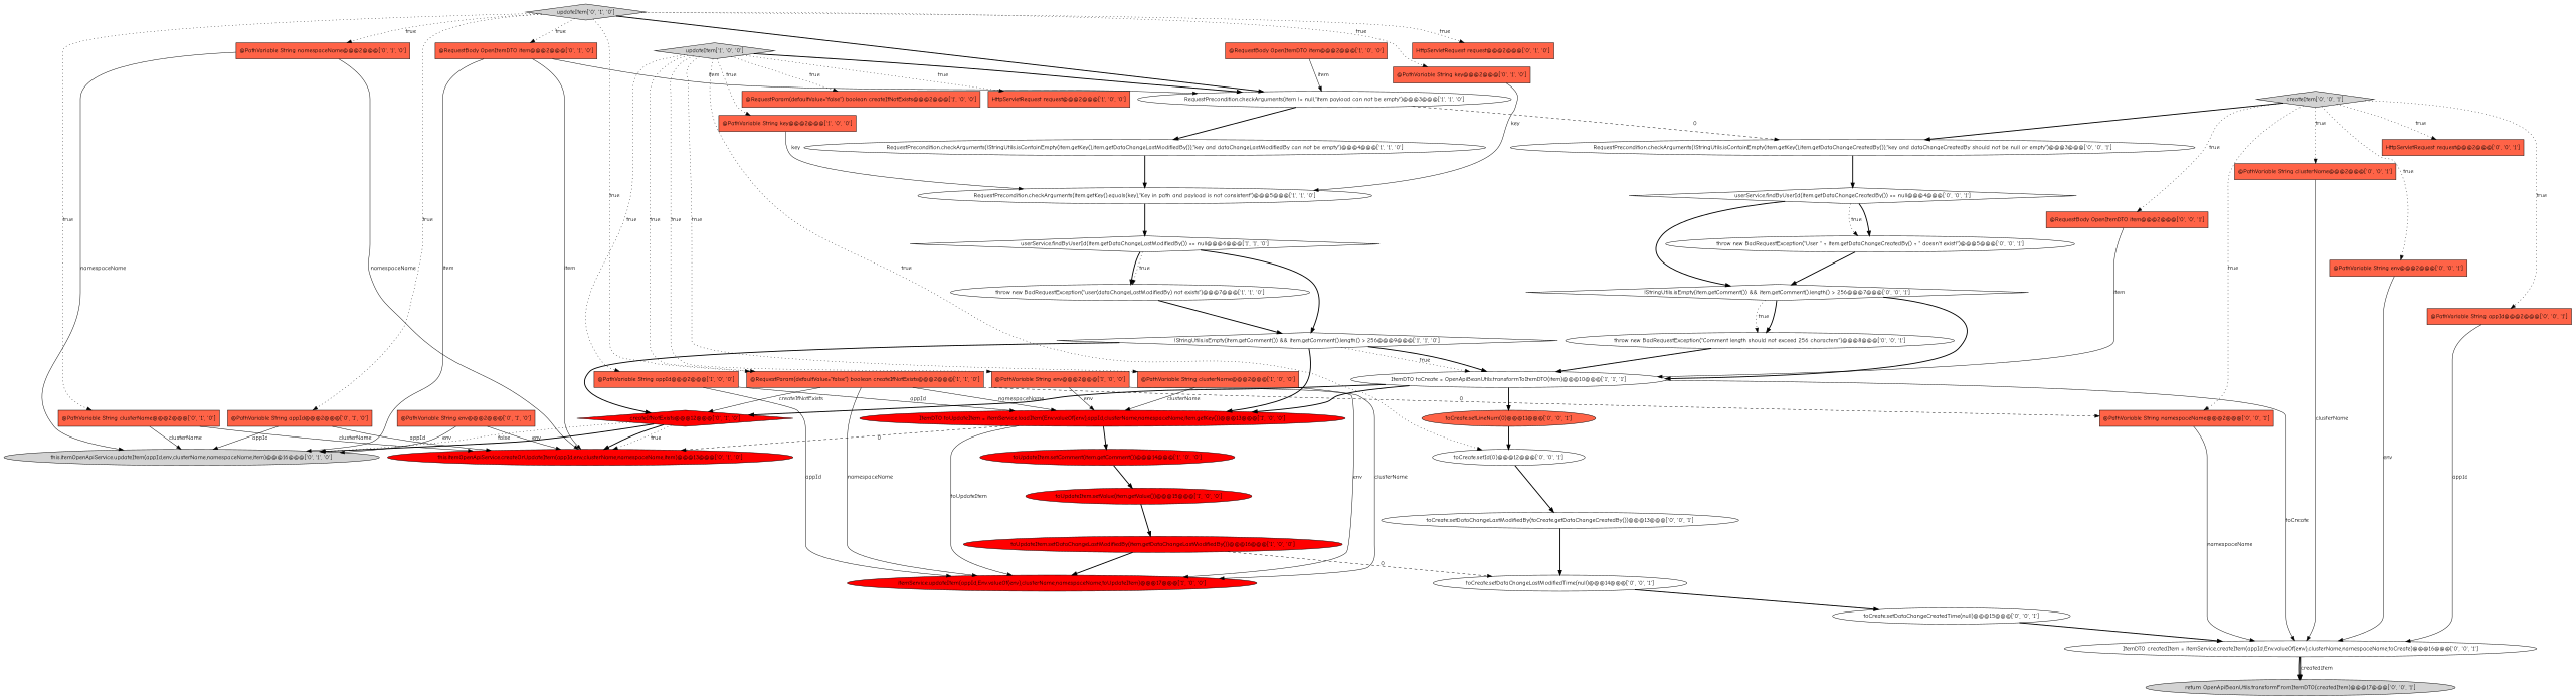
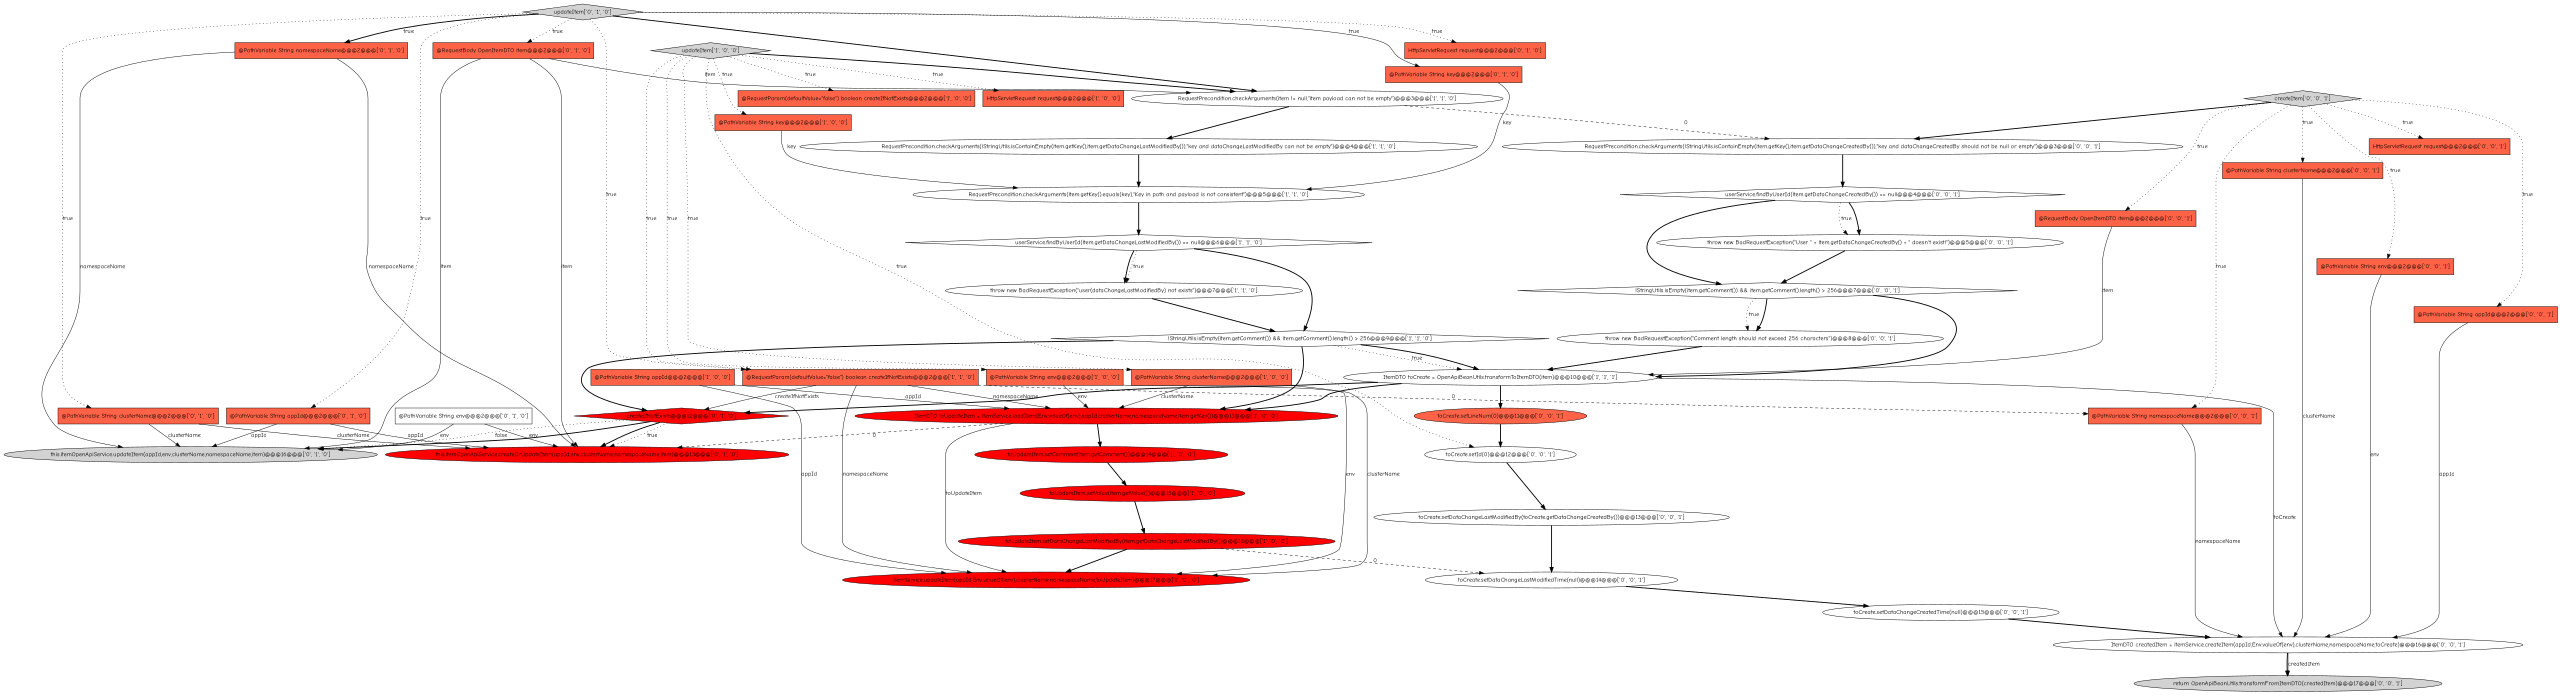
  digraph {
    fontname="Comic Neue"
    node [fillcolor=tomato fontname="Comic Neue" shape=ellipse style=filled]
    edge [fontname="Comic Neue" style=bold]
    n1 [label="@PathVariable String namespaceName@@@2@@@['0', '1', '0']" shape=box]
    n2 [fillcolor=lightgray label="this.itemOpenApiService.updateItem(appId,env,clusterName,namespaceName,item)@@@16@@@['0', '1', '0']"]
    n3 [fillcolor=red label="this.itemOpenApiService.createOrUpdateItem(appId,env,clusterName,namespaceName,item)@@@13@@@['0', '1', '0']"]
    n4 [fillcolor=lightgray label="createItem['0', '0', '1']" shape=diamond]
    n5 [label="@PathVariable String clusterName@@@2@@@['0', '0', '1']" shape=box]
    n6 [fillcolor=white label="RequestPrecondition.checkArguments(!StringUtils.isContainEmpty(item.getKey(),item.getDataChangeCreatedBy()),\"key and dataChangeCreatedBy should not be null or empty\")@@@3@@@['0', '0', '1']"]
    n7 [label="@RequestBody OpenItemDTO item@@@2@@@['0', '0', '1']" shape=box]
    n8 [label="@PathVariable String env@@@2@@@['0', '0', '1']" shape=box]
    n9 [label="@PathVariable String namespaceName@@@2@@@['0', '0', '1']" shape=box]
    n10 [label="HttpServletRequest request@@@2@@@['0', '0', '1']" shape=box]
    n11 [label="@PathVariable String appId@@@2@@@['0', '0', '1']" shape=box]
    n12 [fillcolor=white label="ItemDTO createdItem = itemService.createItem(appId,Env.valueOf(env),clusterName,namespaceName,toCreate)@@@16@@@['0', '0', '1']"]
    n13 [fillcolor=white label="userService.findByUserId(item.getDataChangeCreatedBy()) == null@@@4@@@['0', '0', '1']" shape=diamond]
    n14 [fillcolor=white label="ItemDTO toCreate = OpenApiBeanUtils.transformToItemDTO(item)@@@10@@@['1', '1', '1']"]
-   n15 [label="@PathVariable String env@@@2@@@['0', '1', '0']" shape=box]
+   n15 [fillcolor=white label="@PathVariable String env@@@2@@@['0', '1', '0']" shape=box]
    n16 [label="@PathVariable String env@@@2@@@['1', '0', '0']" shape=box]
    n17 [fillcolor=red label="ItemDTO toUpdateItem = itemService.loadItem(Env.valueOf(env),appId,clusterName,namespaceName,item.getKey())@@@13@@@['1', '0', '0']"]
    n18 [fillcolor=red label="itemService.updateItem(appId,Env.valueOf(env),clusterName,namespaceName,toUpdateItem)@@@17@@@['1', '0', '0']"]
    n19 [fillcolor=red label="toUpdateItem.setComment(item.getComment())@@@14@@@['1', '0', '0']"]
    n20 [label="@PathVariable String clusterName@@@2@@@['1', '0', '0']" shape=box]
    n21 [fillcolor=white label="toCreate.setDataChangeCreatedTime(null)@@@15@@@['0', '0', '1']"]
    n22 [fillcolor=lightgray label="return OpenApiBeanUtils.transformFromItemDTO(createdItem)@@@17@@@['0', '0', '1']"]
    n23 [fillcolor=white label="toCreate.setId(0)@@@12@@@['0', '0', '1']"]
    n24 [fillcolor=white label="toCreate.setDataChangeLastModifiedBy(toCreate.getDataChangeCreatedBy())@@@13@@@['0', '0', '1']"]
    n25 [fillcolor=white label="toCreate.setDataChangeLastModifiedTime(null)@@@14@@@['0', '0', '1']"]
    n26 [label="@PathVariable String appId@@@2@@@['0', '1', '0']" shape=box]
    n27 [fillcolor=lightgray label="updateItem['1', '0', '0']" shape=diamond]
    n28 [fillcolor=white label="RequestPrecondition.checkArguments(item != null,\"item payload can not be empty\")@@@3@@@['1', '1', '0']"]
    n29 [label="@PathVariable String key@@@2@@@['1', '0', '0']" shape=box]
    n30 [label="@PathVariable String appId@@@2@@@['1', '0', '0']" shape=box]
    n31 [label="@RequestParam(defaultValue=\"false\") boolean createIfNotExists@@@2@@@['1', '1', '0']" shape=box]
    n32 [label="@RequestParam(defaultValue=\"false\") boolean createIfNotExists@@@2@@@['1', '0', '0']" shape=box]
    n33 [label="HttpServletRequest request@@@2@@@['1', '0', '0']" shape=box]
-   n34 [label="@RequestBody OpenItemDTO item@@@2@@@['1', '0', '0']" shape=box]
    n35 [fillcolor=white label="RequestPrecondition.checkArguments(!StringUtils.isContainEmpty(item.getKey(),item.getDataChangeLastModifiedBy()),\"key and dataChangeLastModifiedBy can not be empty\")@@@4@@@['1', '1', '0']"]
    n36 [fillcolor=white label="RequestPrecondition.checkArguments(item.getKey().equals(key),\"Key in path and payload is not consistent\")@@@5@@@['1', '1', '0']"]
    n37 [fillcolor=red label="createIfNotExists@@@12@@@['0', '1', '0']" shape=diamond]
    n38 [fillcolor=red label="toUpdateItem.setValue(item.getValue())@@@15@@@['1', '0', '0']"]
    n39 [label="HttpServletRequest request@@@2@@@['0', '1', '0']" shape=box]
    n40 [label="@RequestBody OpenItemDTO item@@@2@@@['0', '1', '0']" shape=box]
    n41 [fillcolor=white label="throw new BadRequestException(\"User \" + item.getDataChangeCreatedBy() + \" doesn't exist!\")@@@5@@@['0', '0', '1']"]
    n42 [fillcolor=white label="!StringUtils.isEmpty(item.getComment()) && item.getComment().length() > 256@@@7@@@['0', '0', '1']" shape=diamond]
    n43 [fillcolor=white label="throw new BadRequestException(\"Comment length should not exceed 256 characters\")@@@8@@@['0', '0', '1']"]
    n44 [fillcolor=white label="throw new BadRequestException(\"user(dataChangeLastModifiedBy) not exists\")@@@7@@@['1', '1', '0']"]
    n45 [fillcolor=white label="!StringUtils.isEmpty(item.getComment()) && item.getComment().length() > 256@@@9@@@['1', '1', '0']" shape=diamond]
    n46 [fillcolor=red label="toUpdateItem.setDataChangeLastModifiedBy(item.getDataChangeLastModifiedBy())@@@16@@@['1', '0', '0']"]
    n47 [fillcolor=white label="userService.findByUserId(item.getDataChangeLastModifiedBy()) == null@@@6@@@['1', '1', '0']" shape=diamond]
    n48 [label="toCreate.setLineNum(0)@@@11@@@['0', '0', '1']"]
    n49 [label="@PathVariable String clusterName@@@2@@@['0', '1', '0']" shape=box]
    n50 [fillcolor=lightgray label="updateItem['0', '1', '0']" shape=diamond]
    n51 [label="@PathVariable String key@@@2@@@['0', '1', '0']" shape=box]
    n1 -> n2 [label=namespaceName style=solid]
    n1 -> n3 [label=namespaceName style=solid]
    n4 -> n5 [label=true style=dotted]
    n4 -> n6
    n4 -> n7 [label=true style=dotted]
    n4 -> n8 [label=true style=dotted]
    n4 -> n9 [label=true style=dotted]
    n4 -> n10 [label=true style=dotted]
    n4 -> n11 [label=true style=dotted]
    n5 -> n12 [label=clusterName style=solid]
    n6 -> n13
    n7 -> n14 [label=item style=solid]
    n8 -> n12 [label=env style=solid]
    n9 -> n12 [label=namespaceName style=solid]
    n11 -> n12 [label=appId style=solid]
    n12 -> n22
    n12 -> n22 [label=createdItem style=solid]
    n13 -> n41
    n13 -> n41 [label=true style=dotted]
    n13 -> n42
    n14 -> n12 [label=toCreate style=solid]
    n14 -> n17
    n14 -> n37
    n14 -> n48
    n15 -> n2 [label=env style=solid]
    n15 -> n3 [label=env style=solid]
    n16 -> n17 [label=env style=solid]
    n16 -> n18 [label=env style=solid]
    n17 -> n3 [label=0 style=dashed]
    n17 -> n18 [label=toUpdateItem style=solid]
    n17 -> n19
    n19 -> n38
    n20 -> n17 [label=clusterName style=solid]
    n20 -> n18 [label=clusterName style=solid]
    n21 -> n12
    n23 -> n24
    n24 -> n25
    n25 -> n21
    n26 -> n2 [label=appId style=solid]
    n26 -> n3 [label=appId style=solid]
    n27 -> n16 [label=true style=dotted]
    n27 -> n20 [label=true style=dotted]
    n27 -> n23 [label=true style=dotted]
    n27 -> n28
    n27 -> n29 [label=true style=dotted]
-   n27 -> n30 [label=true style=dotted]
    n27 -> n31 [label=true style=dotted]
    n27 -> n32 [label=true style=dotted]
    n27 -> n33 [label=true style=dotted]
    n28 -> n6 [label=0 style=dashed]
    n28 -> n35
    n29 -> n36 [label=key style=solid]
    n30 -> n17 [label=appId style=solid]
    n30 -> n18 [label=appId style=solid]
    n31 -> n9 [label=0 style=dashed]
    n31 -> n17 [label=namespaceName style=solid]
    n31 -> n18 [label=namespaceName style=solid]
    n31 -> n37 [label=createIfNotExists style=solid]
-   n34 -> n28 [label=item style=solid]
    n35 -> n36
    n36 -> n47
    n37 -> n2 [label=false style=dotted]
    n37 -> n2
    n37 -> n3
    n37 -> n3 [label=true style=dotted]
    n38 -> n46
    n40 -> n2 [label=item style=solid]
    n40 -> n3 [label=item style=solid]
    n40 -> n28 [label=item style=solid]
    n41 -> n42
    n42 -> n14
    n42 -> n43
    n42 -> n43 [label=true style=dotted]
    n43 -> n14
    n44 -> n45
    n45 -> n14 [label=true style=dotted]
    n45 -> n14
    n45 -> n17
    n45 -> n37
    n46 -> n18
    n46 -> n25 [label=0 style=dashed]
    n47 -> n44 [label=true style=dotted]
    n47 -> n44
    n47 -> n45
    n48 -> n23
    n49 -> n2 [label=clusterName style=solid]
    n49 -> n3 [label=clusterName style=solid]
-   n50 -> n1 [label=true style=dotted]
+   n50 -> n1 [label=true]
    n50 -> n26 [label=true style=dotted]
    n50 -> n28
    n50 -> n31 [label=true style=dotted]
    n50 -> n39 [label=true style=dotted]
    n50 -> n40 [label=true style=dotted]
    n50 -> n49 [label=true style=dotted]
-   n50 -> n51 [label=true style=dotted]
+   n50 -> n51 [label=true style=solid]
    n51 -> n36 [label=key style=solid]
  }
